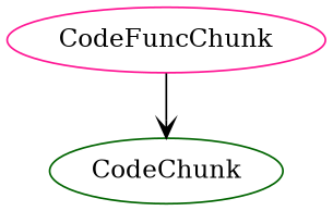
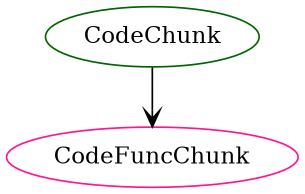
  digraph {
    n1 [color=deeppink label=CodeFuncChunk shape=oval]
    CodeChunk [color=darkgreen]
-   n1 -> CodeChunk [arrowhead=vee]
+   CodeChunk -> n1 [arrowhead=vee]
  }
